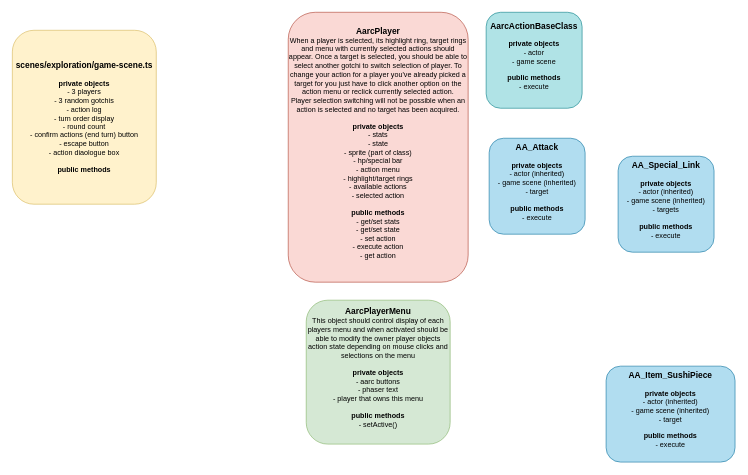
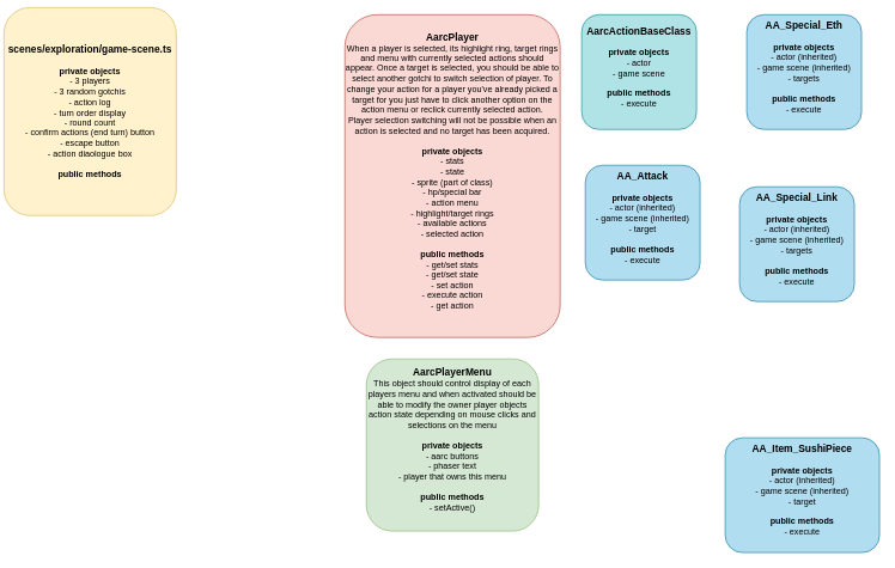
  <mxCell id="0" />
  <mxCell id="1" parent="0" />
- <mxCell id="2" value="&lt;b&gt;&lt;font style=&quot;font-size: 14px&quot;&gt;scenes/exploration/game-scene.ts&lt;/font&gt;&lt;/b&gt;&lt;br&gt;&lt;br&gt;&lt;b&gt;private objects&lt;/b&gt;&lt;br&gt;- 3 players&lt;br&gt;- 3 random gotchis&lt;br&gt;- action log&lt;br&gt;- turn order display&lt;br&gt;- round count&lt;br&gt;- confirm actions (end turn) button&lt;br&gt;- escape button&lt;br&gt;- action diaologue box&lt;br&gt;&lt;br&gt;&lt;b&gt;public methods&lt;/b&gt;" style="rounded=1;whiteSpace=wrap;html=1;fillColor=#fff2cc;strokeColor=#d6b656;" parent="1" vertex="1"><mxGeometry x="20" y="50" width="240" height="290" as="geometry" /></mxCell>
+ <mxCell id="2" value="&lt;b&gt;&lt;font style=&quot;font-size: 14px&quot;&gt;scenes/exploration/game-scene.ts&lt;/font&gt;&lt;/b&gt;&lt;br&gt;&lt;br&gt;&lt;b&gt;private objects&lt;/b&gt;&lt;br&gt;- 3 players&lt;br&gt;- 3 random gotchis&lt;br&gt;- action log&lt;br&gt;- turn order display&lt;br&gt;- round count&lt;br&gt;- confirm actions (end turn) button&lt;br&gt;- escape button&lt;br&gt;- action diaologue box&lt;br&gt;&lt;br&gt;&lt;b&gt;public methods&lt;/b&gt;" style="rounded=1;whiteSpace=wrap;html=1;fillColor=#fff2cc;strokeColor=#d6b656;" parent="1" vertex="1"><mxGeometry x="5" y="10" width="240" height="290" as="geometry" /></mxCell>
  <mxCell id="3" value="&lt;span&gt;&lt;b&gt;&lt;font style=&quot;font-size: 14px&quot;&gt;AarcPlayer&lt;/font&gt;&lt;/b&gt;&lt;/span&gt;&lt;br&gt;When a player is selected, its highlight ring, target rings and menu with currently selected actions should appear. Once a target is selected, you should be able to select another gotchi to switch selection of player. To change your action for a player you've already picked a target for you just have to click another option on the action menu or reclick currently selected action.&lt;br&gt;Player selection switching will not be possible when an action is selected and no target has been acquired.&lt;br&gt;&lt;br&gt;&lt;span&gt;&lt;b&gt;private objects&lt;/b&gt;&lt;/span&gt;&lt;br&gt;&lt;span&gt;- stats&lt;/span&gt;&lt;br&gt;&lt;span&gt;- state&lt;br&gt;&lt;/span&gt;- sprite (part of class)&lt;br&gt;- hp/special bar&lt;br&gt;- action menu&lt;br&gt;- highlight/target rings&lt;br&gt;- available actions&lt;br&gt;- selected action&lt;br&gt;&lt;br&gt;&lt;span&gt;&lt;b&gt;public methods&lt;/b&gt;&lt;br&gt;- get/set stats&lt;br&gt;- get/set state&lt;br&gt;- set action&lt;br&gt;- execute action&lt;br&gt;- get action&lt;br&gt;&lt;br&gt;&lt;/span&gt;" style="rounded=1;whiteSpace=wrap;html=1;fillColor=#fad9d5;strokeColor=#ae4132;" parent="1" vertex="1"><mxGeometry x="480" y="20" width="300" height="450" as="geometry" /></mxCell>
  <mxCell id="4" value="&lt;span&gt;&lt;b&gt;&lt;font style=&quot;font-size: 14px&quot;&gt;AarcActionBaseClass&lt;/font&gt;&lt;/b&gt;&lt;/span&gt;&lt;br&gt;&lt;br&gt;&lt;span&gt;&lt;b&gt;private objects&lt;/b&gt;&lt;/span&gt;&lt;br&gt;&lt;span&gt;- actor&lt;br&gt;&lt;/span&gt;- game scene&lt;br&gt;&lt;br&gt;&lt;span&gt;&lt;b&gt;public methods&lt;/b&gt;&lt;br&gt;- execute&lt;br&gt;&lt;br&gt;&lt;/span&gt;" style="rounded=1;whiteSpace=wrap;html=1;fillColor=#b0e3e6;strokeColor=#0e8088;" parent="1" vertex="1"><mxGeometry x="810" y="20" width="160" height="160" as="geometry" /></mxCell>
  <mxCell id="5" value="&lt;b&gt;&lt;font style=&quot;font-size: 14px&quot;&gt;AA_Attack&lt;/font&gt;&lt;/b&gt;&lt;br&gt;&lt;br&gt;&lt;span&gt;&lt;b&gt;private objects&lt;/b&gt;&lt;/span&gt;&lt;br&gt;&lt;span&gt;- actor (inherited)&lt;br&gt;&lt;/span&gt;- game scene (inherited)&lt;br&gt;- target&lt;br&gt;&lt;br&gt;&lt;span&gt;&lt;b&gt;public methods&lt;/b&gt;&lt;br&gt;- execute&lt;br&gt;&lt;br&gt;&lt;/span&gt;" style="rounded=1;whiteSpace=wrap;html=1;fillColor=#b1ddf0;strokeColor=#10739e;" parent="1" vertex="1"><mxGeometry x="815" width="160" height="160" as="geometry" y="230" /></mxCell>
+ <mxCell id="6" value="&lt;b&gt;&lt;font style=&quot;font-size: 14px&quot;&gt;AA_Special_Eth&lt;/font&gt;&lt;/b&gt;&lt;br&gt;&lt;br&gt;&lt;span&gt;&lt;b&gt;private objects&lt;/b&gt;&lt;/span&gt;&lt;br&gt;&lt;span&gt;- actor (inherited)&lt;br&gt;&lt;/span&gt;- game scene (inherited)&lt;br&gt;- targets&lt;br&gt;&lt;br&gt;&lt;span&gt;&lt;b&gt;public methods&lt;/b&gt;&lt;br&gt;- execute&lt;br&gt;&lt;br&gt;&lt;/span&gt;" style="rounded=1;whiteSpace=wrap;html=1;fillColor=#b1ddf0;strokeColor=#10739e;" parent="1" vertex="1"><mxGeometry x="1040" y="20" width="160" height="160" as="geometry" /></mxCell>
  <mxCell id="7" value="&lt;b&gt;&lt;font style=&quot;font-size: 14px&quot;&gt;AA_Special_Link&lt;/font&gt;&lt;br&gt;&lt;/b&gt;&lt;span&gt;&lt;b&gt;&lt;br&gt;private objects&lt;/b&gt;&lt;/span&gt;&lt;br&gt;&lt;span&gt;- actor (inherited)&lt;br&gt;&lt;/span&gt;- game scene (inherited)&lt;br&gt;- targets&lt;br&gt;&lt;br&gt;&lt;span&gt;&lt;b&gt;public methods&lt;/b&gt;&lt;br&gt;- execute&lt;br&gt;&lt;br&gt;&lt;/span&gt;" style="rounded=1;whiteSpace=wrap;html=1;fillColor=#b1ddf0;strokeColor=#10739e;" parent="1" vertex="1"><mxGeometry x="1030" y="260" width="160" height="160" as="geometry" /></mxCell>
  <mxCell id="8" value="&lt;b&gt;&lt;font style=&quot;font-size: 14px&quot;&gt;AA_Item_SushiPiece&lt;/font&gt;&lt;/b&gt;&lt;br&gt;&lt;br&gt;&lt;span&gt;&lt;b&gt;private objects&lt;/b&gt;&lt;/span&gt;&lt;br&gt;&lt;span&gt;- actor (inherited)&lt;br&gt;&lt;/span&gt;- game scene (inherited)&lt;br&gt;- target&lt;br&gt;&lt;br&gt;&lt;span&gt;&lt;b&gt;public methods&lt;/b&gt;&lt;br&gt;- execute&lt;br&gt;&lt;br&gt;&lt;/span&gt;" style="rounded=1;whiteSpace=wrap;html=1;fillColor=#b1ddf0;strokeColor=#10739e;" parent="1" vertex="1"><mxGeometry x="1010" y="610" width="215" height="160" as="geometry" /></mxCell>
  <mxCell id="9" value="&lt;span style=&quot;font-size: 14px&quot;&gt;&lt;b&gt;AarcPlayerMenu&lt;/b&gt;&lt;/span&gt;&lt;br&gt;This object should control display of each players menu and when activated should be able to modify the owner player objects action state depending on mouse clicks and selections on the menu&lt;br&gt;&lt;br&gt;&lt;span&gt;&lt;b&gt;private objects&lt;/b&gt;&lt;/span&gt;&lt;br&gt;&lt;span&gt;- aarc buttons&lt;br&gt;&lt;/span&gt;- phaser text&lt;br&gt;- player that owns this menu&lt;br&gt;&lt;br&gt;&lt;span&gt;&lt;b&gt;public methods&lt;/b&gt;&lt;br&gt;- setActive()&lt;br&gt;&lt;br&gt;&lt;/span&gt;" style="rounded=1;whiteSpace=wrap;html=1;fillColor=#d5e8d4;strokeColor=#82b366;" parent="1" vertex="1"><mxGeometry x="510" y="500" width="240" height="240" as="geometry" /></mxCell>
